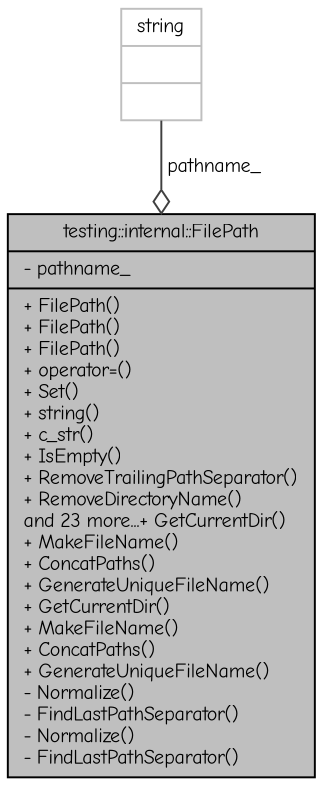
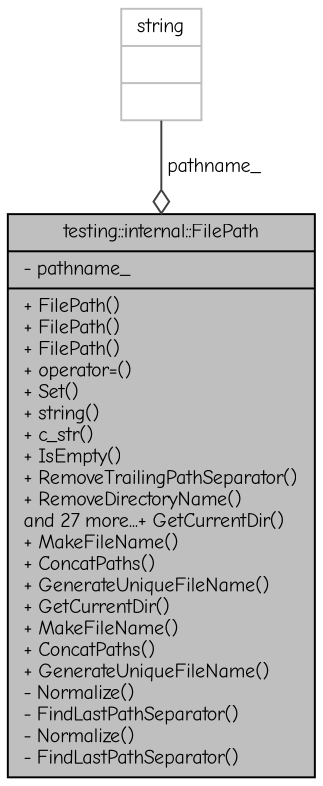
  digraph {
    fontname="Comic Neue"
    node [fontname="Comic Neue" fontsize=10 shape=record style=filled]
-   n1 [color=black fillcolor=grey75 fontcolor=black height=0.2 label="{testing::internal::FilePath\n|- pathname_\l|+ FilePath()\l+ FilePath()\l+ FilePath()\l+ operator=()\l+ Set()\l+ string()\l+ c_str()\l+ IsEmpty()\l+ RemoveTrailingPathSeparator()\l+ RemoveDirectoryName()\land 23 more...+ GetCurrentDir()\l+ MakeFileName()\l+ ConcatPaths()\l+ GenerateUniqueFileName()\l+ GetCurrentDir()\l+ MakeFileName()\l+ ConcatPaths()\l+ GenerateUniqueFileName()\l- Normalize()\l- FindLastPathSeparator()\l- Normalize()\l- FindLastPathSeparator()\l}" width=0.4]
+   n1 [color=black fillcolor=grey75 fontcolor=black height=0.2 label="{testing::internal::FilePath\n|- pathname_\l|+ FilePath()\l+ FilePath()\l+ FilePath()\l+ operator=()\l+ Set()\l+ string()\l+ c_str()\l+ IsEmpty()\l+ RemoveTrailingPathSeparator()\l+ RemoveDirectoryName()\land 27 more...+ GetCurrentDir()\l+ MakeFileName()\l+ ConcatPaths()\l+ GenerateUniqueFileName()\l+ GetCurrentDir()\l+ MakeFileName()\l+ ConcatPaths()\l+ GenerateUniqueFileName()\l- Normalize()\l- FindLastPathSeparator()\l- Normalize()\l- FindLastPathSeparator()\l}" width=0.4]
    n2 [color=grey75 fillcolor=white height=0.2 label="{string\n||}" width=0.4]
    n2 -> n1 [arrowhead=odiamond color=grey25 fontname="Comic Neue" fontsize=10 label=" pathname_" labelfontname=Helvetica labelfontsize=10 style=solid]
  }
